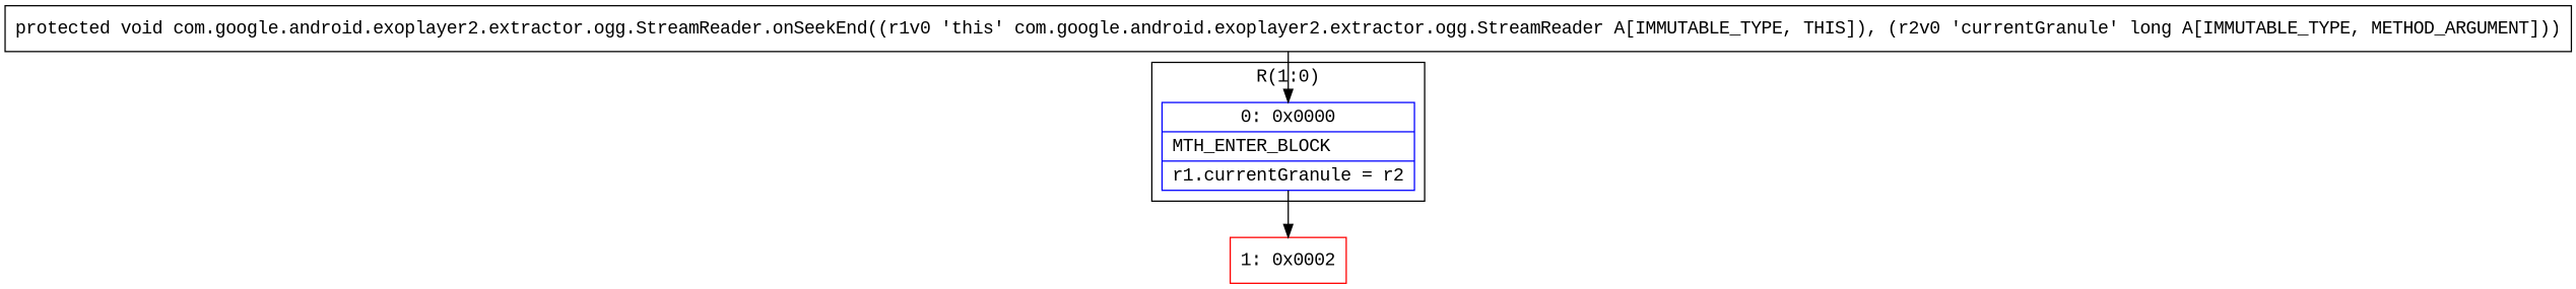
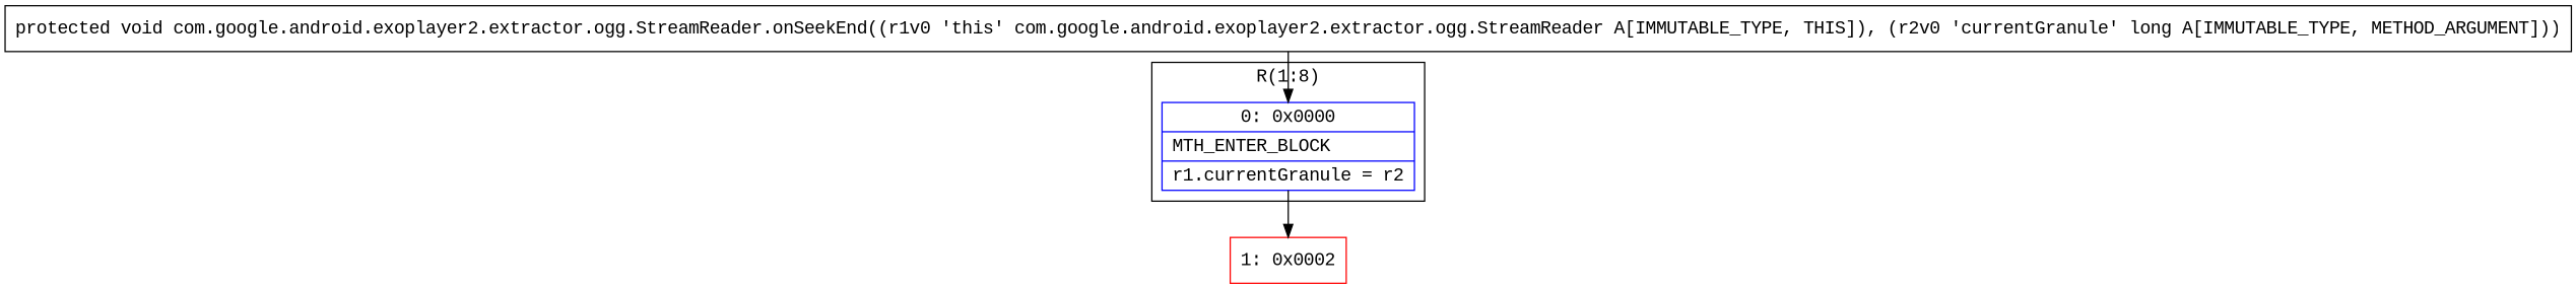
  digraph {
    fontname="Liberation Mono"
    node [shape=record fontname="Liberation Mono"]
    edge [fontname="Liberation Mono"]
    n1 [color=blue label="{0\:\ 0x0000|MTH_ENTER_BLOCK\l|r1.currentGranule = r2\l}"]
    n2 [color=red label="{1\:\ 0x0002}"]
    n3 [label="{protected void com.google.android.exoplayer2.extractor.ogg.StreamReader.onSeekEnd((r1v0 'this' com.google.android.exoplayer2.extractor.ogg.StreamReader A[IMMUTABLE_TYPE, THIS]), (r2v0 'currentGranule' long A[IMMUTABLE_TYPE, METHOD_ARGUMENT])) }"]
    subgraph cluster_1 {
-     label="R(1:0)"
+     label="R(1:8)"
      n1
    }
    n1 -> n2
    n3 -> n1
  }
